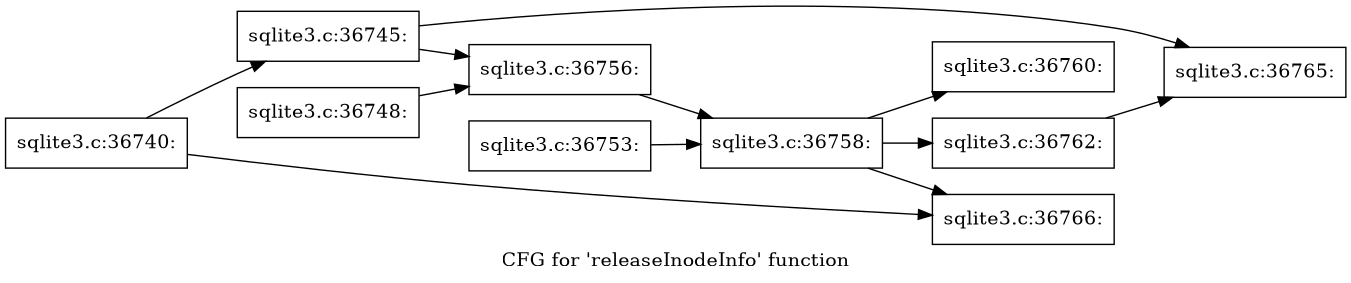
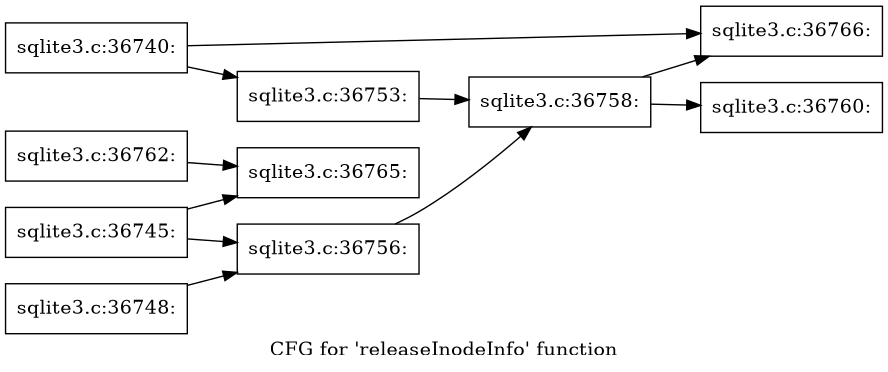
  digraph {
    label="CFG for 'releaseInodeInfo' function"
    rankdir=LR
    node [shape=record]
    n1 [label="{sqlite3.c:36740:}"]
    n2 [label="{sqlite3.c:36745:}"]
    n3 [label="{sqlite3.c:36766:}"]
    n4 [label="{sqlite3.c:36765:}"]
    n5 [label="{sqlite3.c:36756:}"]
    n6 [label="{sqlite3.c:36748:}"]
    n7 [label="{sqlite3.c:36753:}"]
    n8 [label="{sqlite3.c:36758:}"]
    n9 [label="{sqlite3.c:36760:}"]
    n10 [label="{sqlite3.c:36762:}"]
-   n1 -> n2
+   n1 -> n7
    n1 -> n3
    n2 -> n4
    n2 -> n5
    n5 -> n8
    n6 -> n5
    n7 -> n8
    n8 -> n3
    n8 -> n9
-   n8 -> n10
    n10 -> n4
  }
